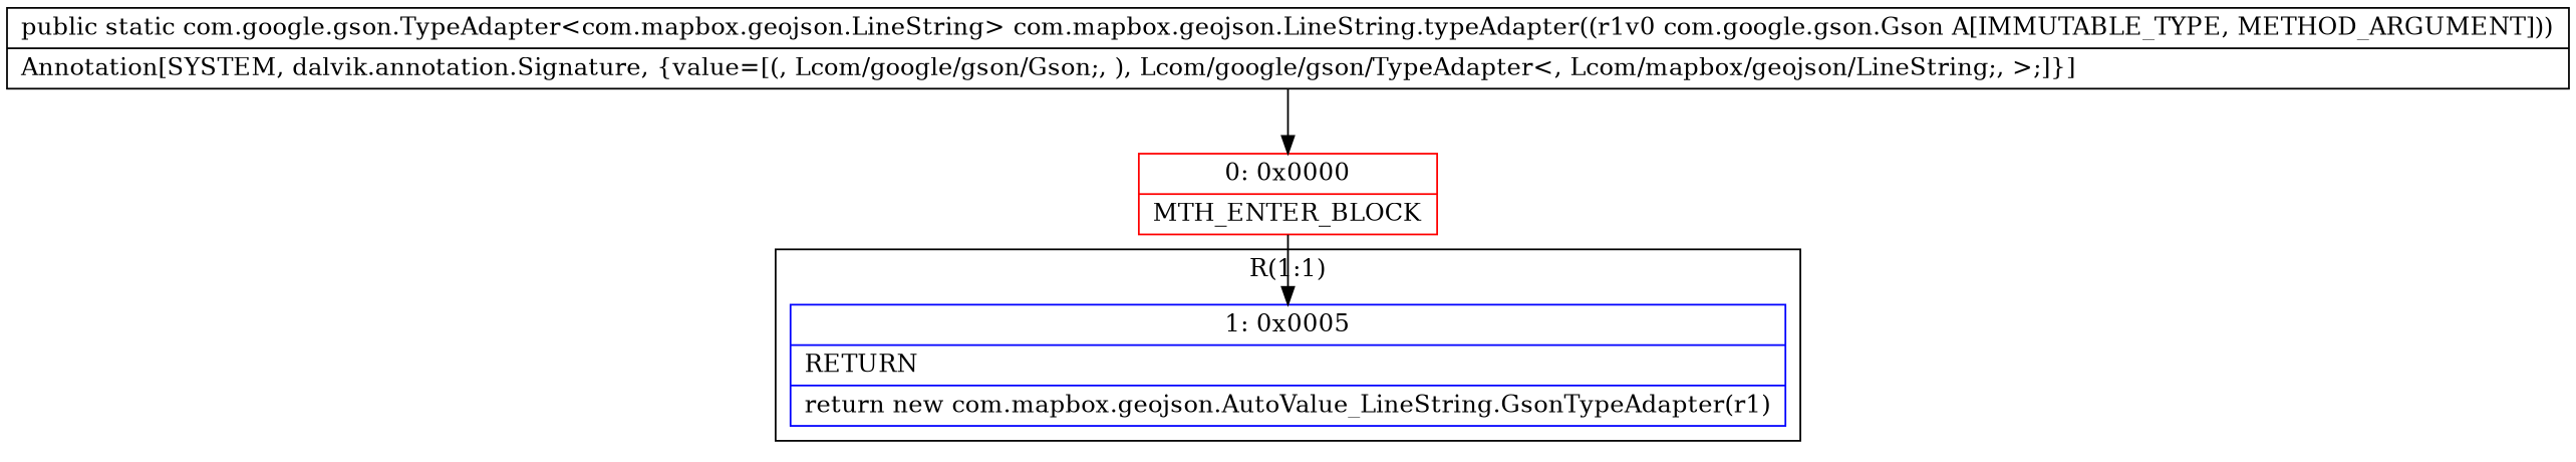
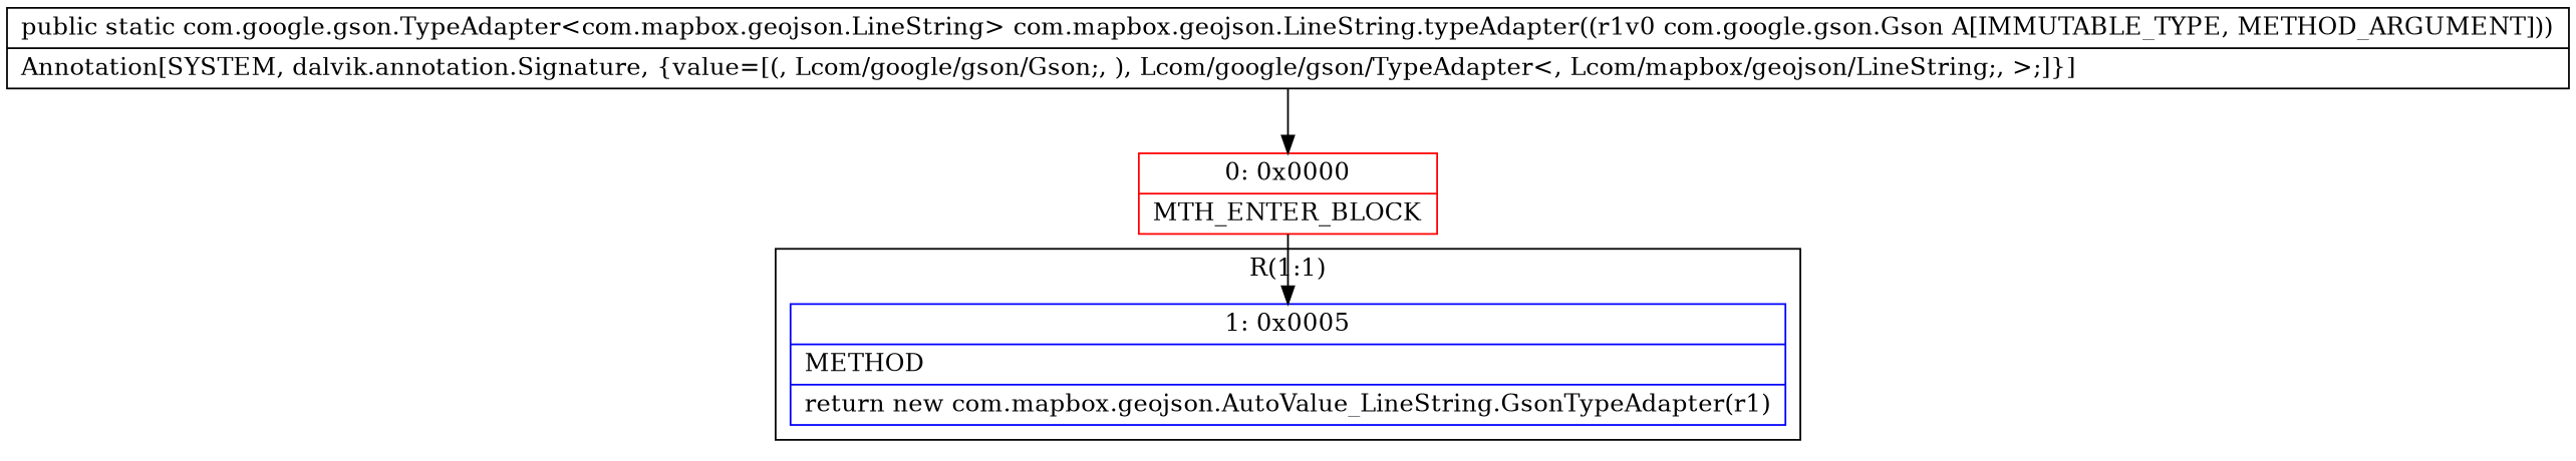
  digraph {
    node [shape=record]
-   n1 [color=blue label="{1\:\ 0x0005|RETURN\l|return new com.mapbox.geojson.AutoValue_LineString.GsonTypeAdapter(r1)\l}"]
+   n1 [color=blue label="{1\:\ 0x0005|METHOD\l|return new com.mapbox.geojson.AutoValue_LineString.GsonTypeAdapter(r1)\l}"]
    n2 [color=red label="{0\:\ 0x0000|MTH_ENTER_BLOCK\l}"]
    n3 [label="{public static com.google.gson.TypeAdapter\<com.mapbox.geojson.LineString\> com.mapbox.geojson.LineString.typeAdapter((r1v0 com.google.gson.Gson A[IMMUTABLE_TYPE, METHOD_ARGUMENT]))  | Annotation[SYSTEM, dalvik.annotation.Signature, \{value=[(, Lcom\/google\/gson\/Gson;, ), Lcom\/google\/gson\/TypeAdapter\<, Lcom\/mapbox\/geojson\/LineString;, \>;]\}]\l}"]
    subgraph cluster_1 {
      label="R(1:1)"
      n1
    }
    n2 -> n1
    n3 -> n2
  }
